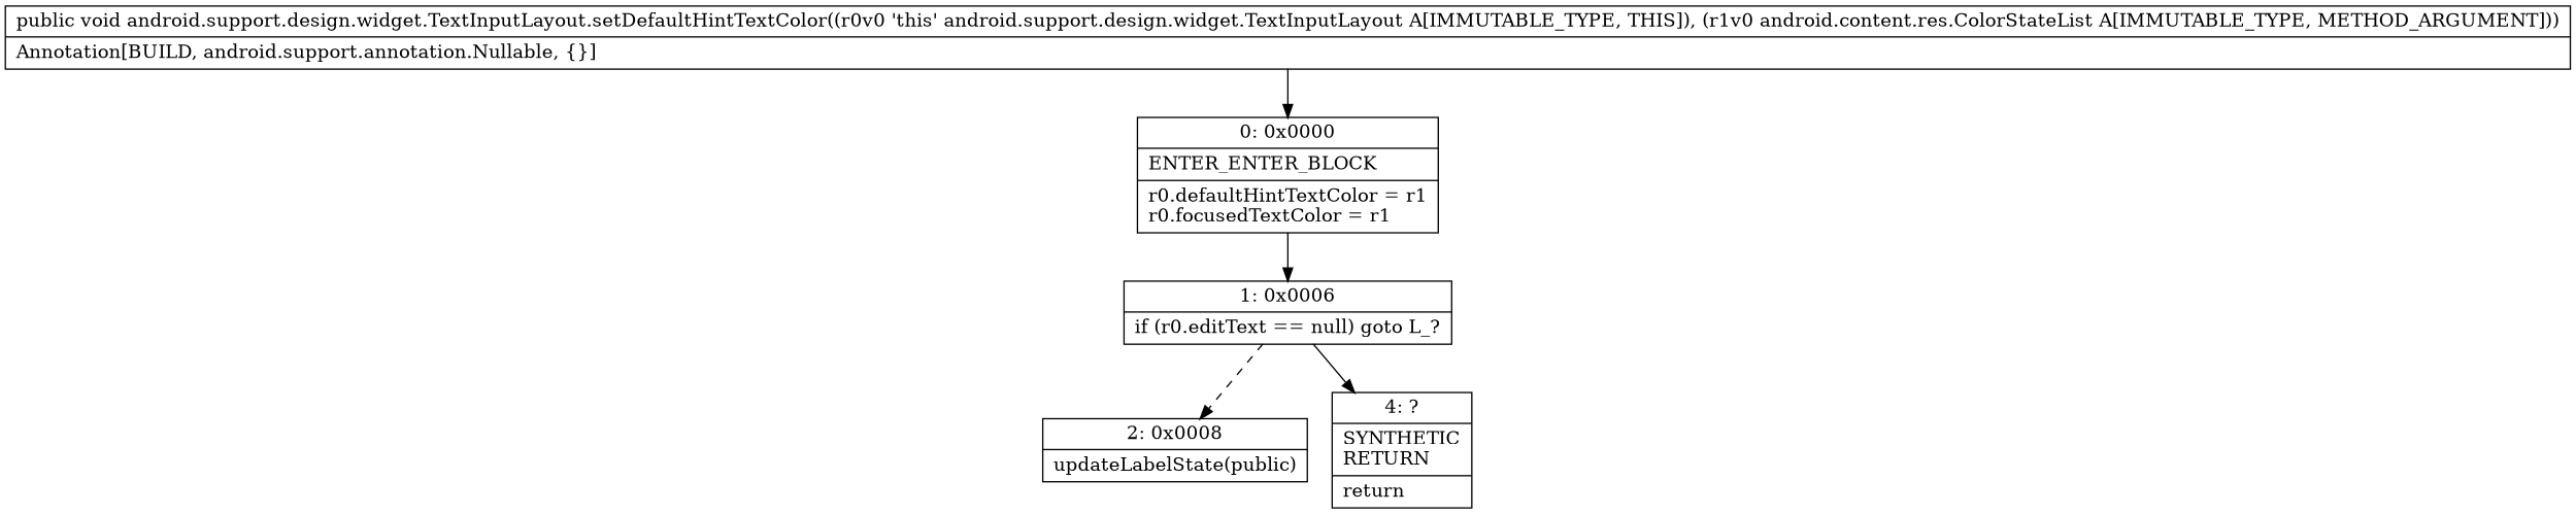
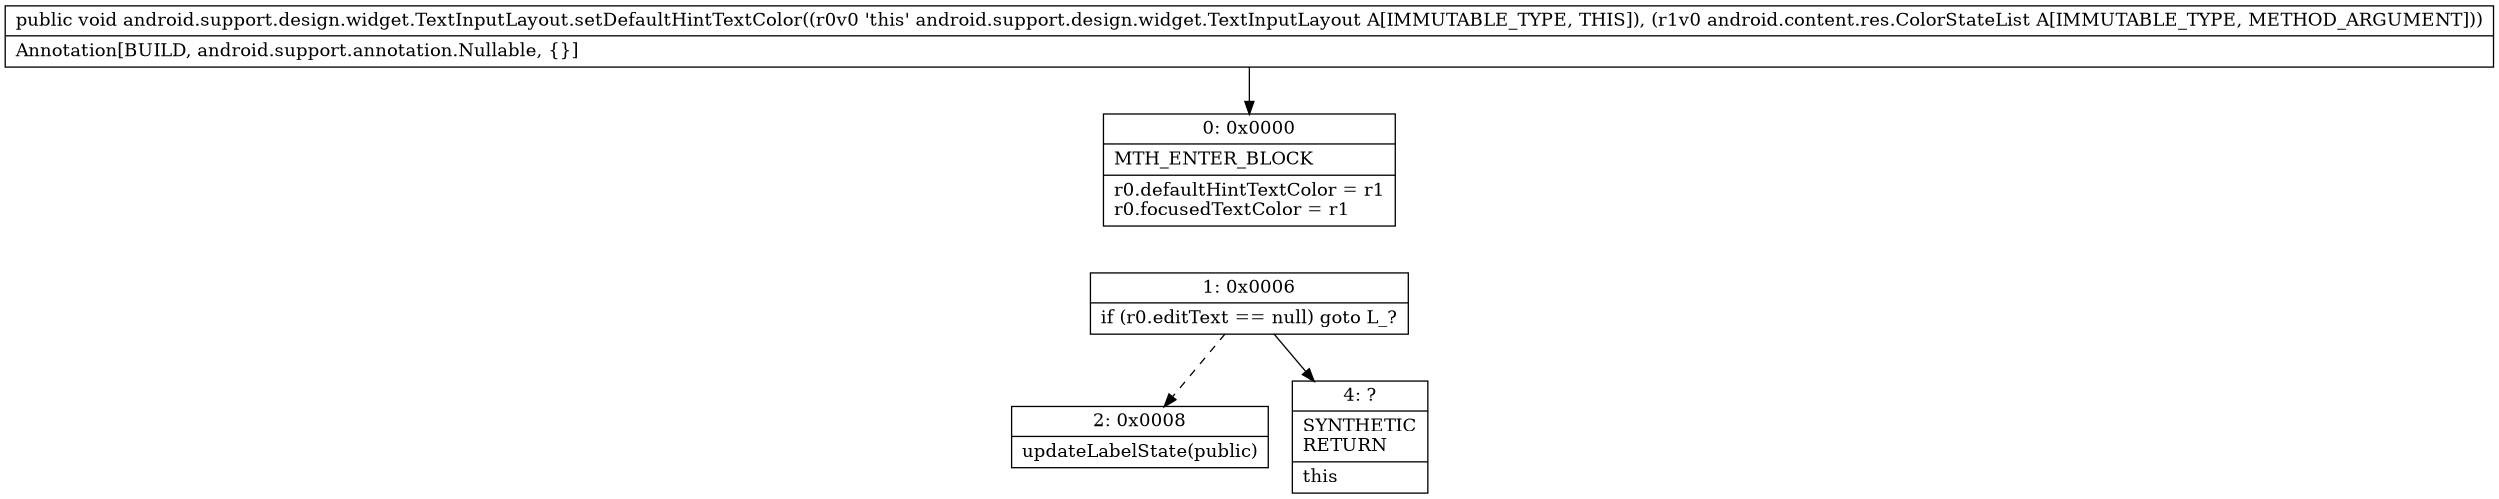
  digraph {
    node [shape=record]
-   n1 [label="{0\:\ 0x0000|ENTER_ENTER_BLOCK\l|r0.defaultHintTextColor = r1\lr0.focusedTextColor = r1\l}"]
+   n1 [label="{0\:\ 0x0000|MTH_ENTER_BLOCK\l|r0.defaultHintTextColor = r1\lr0.focusedTextColor = r1\l}"]
    n2 [label="{1\:\ 0x0006|if (r0.editText == null) goto L_?\l}"]
    n3 [label="{2\:\ 0x0008|updateLabelState(public)\l}"]
-   n4 [label="{4\:\ ?|SYNTHETIC\lRETURN\l|return\l}"]
+   n4 [label="{4\:\ ?|SYNTHETIC\lRETURN\l|this\l}"]
    n5 [label="{public void android.support.design.widget.TextInputLayout.setDefaultHintTextColor((r0v0 'this' android.support.design.widget.TextInputLayout A[IMMUTABLE_TYPE, THIS]), (r1v0 android.content.res.ColorStateList A[IMMUTABLE_TYPE, METHOD_ARGUMENT]))  | Annotation[BUILD, android.support.annotation.Nullable, \{\}]\l}"]
-   n1 -> n2
    n2 -> n3 [style=dashed]
    n2 -> n4
    n5 -> n1
  }
